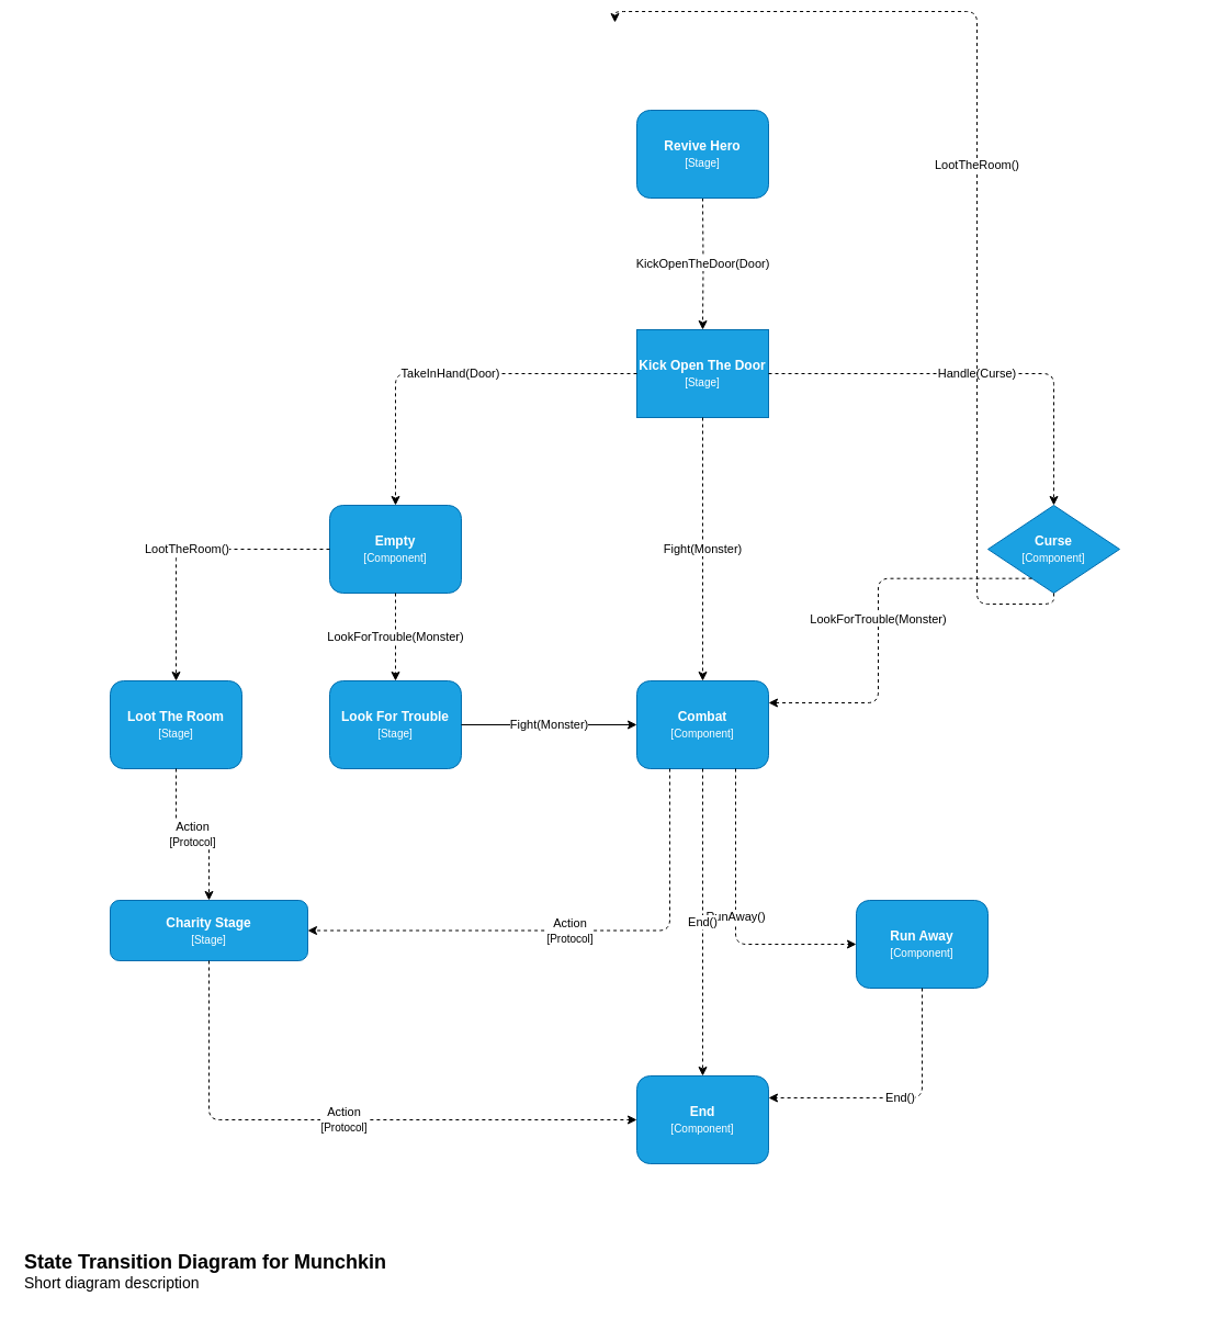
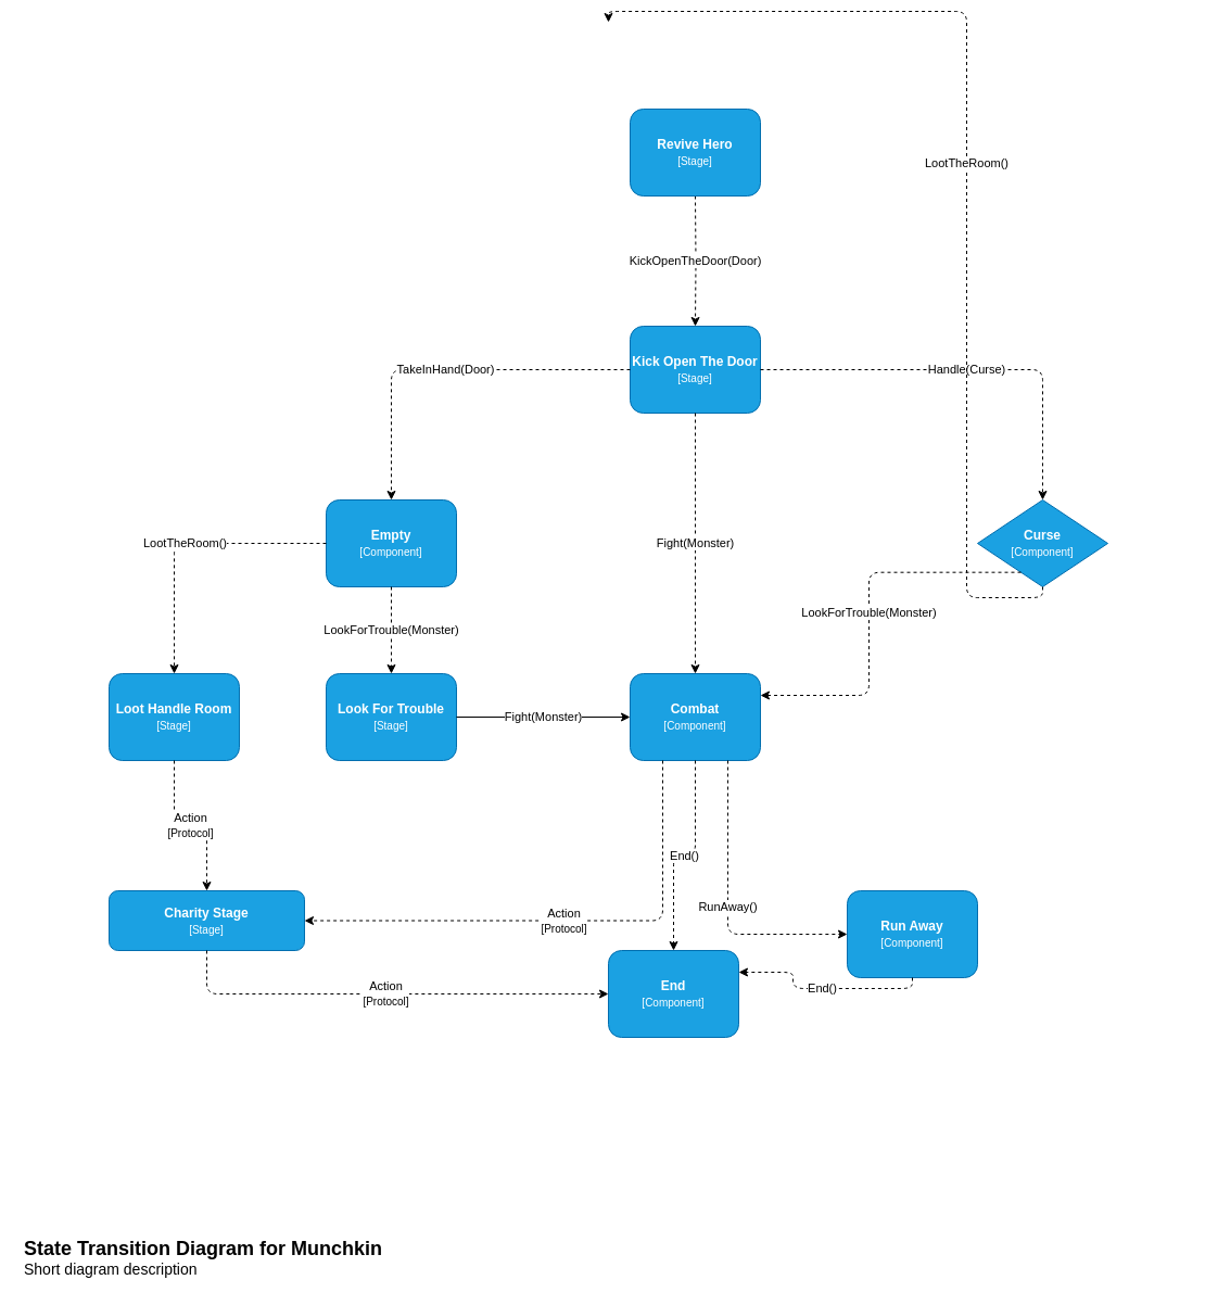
  <mxCell id="0" />
  <mxCell id="1" parent="0" />
  <mxCell id="2" value="&lt;b&gt;&lt;font style=&quot;font-size: 18px&quot;&gt;State Transition Diagram for Munchkin&lt;/font&gt;&lt;/b&gt;&lt;br&gt;&lt;font style=&quot;font-size: 14px&quot;&gt;Short diagram description&lt;/font&gt;" style="rounded=0;whiteSpace=wrap;html=1;verticalAlign=bottom;align=left;strokeColor=none;" parent="1" vertex="1"><mxGeometry x="20" y="20" width="1080" height="1160" as="geometry" /></mxCell>
  <mxCell id="3" value="KickOpenTheDoor(Door)" style="endArrow=classic;html=1;dashed=1;edgeStyle=orthogonalEdgeStyle;" parent="1" target="4" edge="1"><mxGeometry width="50" height="50" relative="1" as="geometry"><mxPoint x="640" y="180" as="sourcePoint" /><mxPoint x="710" y="170" as="targetPoint" /></mxGeometry></mxCell>
- <mxCell id="4" value="&lt;b&gt;Kick Open The Door&lt;br&gt;&lt;/b&gt;&lt;font style=&quot;font-size: 10px&quot;&gt;[Stage]&lt;br&gt;&lt;/font&gt;" style="whiteSpace=wrap;html=1;fillColor=#1ba1e2;strokeColor=#006EAF;fontColor=#ffffff;align=center;rounded=0;" parent="1" vertex="1"><mxGeometry x="580" y="300" width="120" height="80" as="geometry" /></mxCell>
+ <mxCell id="4" value="&lt;b&gt;Kick Open The Door&lt;br&gt;&lt;/b&gt;&lt;font style=&quot;font-size: 10px&quot;&gt;[Stage]&lt;br&gt;&lt;/font&gt;" style="rounded=1;whiteSpace=wrap;html=1;fillColor=#1ba1e2;strokeColor=#006EAF;fontColor=#ffffff;align=center;" parent="1" vertex="1"><mxGeometry x="580" y="300" width="120" height="80" as="geometry" /></mxCell>
  <mxCell id="5" value="&lt;b&gt;Empty&lt;br&gt;&lt;/b&gt;&lt;font style=&quot;font-size: 10px&quot;&gt;[Component]&lt;br&gt;&lt;/font&gt;" style="rounded=1;whiteSpace=wrap;html=1;fillColor=#1ba1e2;strokeColor=#006EAF;fontColor=#ffffff;align=center;" parent="1" vertex="1"><mxGeometry x="300" y="460" width="120" height="80" as="geometry" /></mxCell>
  <mxCell id="6" value="&lt;b&gt;Curse&lt;br&gt;&lt;/b&gt;&lt;font style=&quot;font-size: 10px&quot;&gt;[Component]&lt;br&gt;&lt;/font&gt;" style="rhombus;whiteSpace=wrap;html=1;fillColor=#1ba1e2;strokeColor=#006EAF;fontColor=#ffffff;align=center;" parent="1" vertex="1"><mxGeometry x="900" y="460" width="120" height="80" as="geometry" /></mxCell>
  <mxCell id="7" value="&lt;b&gt;Combat&lt;br&gt;&lt;/b&gt;&lt;font style=&quot;font-size: 10px&quot;&gt;[Component]&lt;br&gt;&lt;/font&gt;" style="rounded=1;whiteSpace=wrap;html=1;fillColor=#1ba1e2;strokeColor=#006EAF;fontColor=#ffffff;align=center;" parent="1" vertex="1"><mxGeometry x="580" y="620" width="120" height="80" as="geometry" /></mxCell>
  <mxCell id="8" value="&lt;b&gt;Run Away&lt;br&gt;&lt;/b&gt;&lt;font style=&quot;font-size: 10px&quot;&gt;[Component]&lt;br&gt;&lt;/font&gt;" style="rounded=1;whiteSpace=wrap;html=1;fillColor=#1ba1e2;strokeColor=#006EAF;fontColor=#ffffff;align=center;" parent="1" vertex="1"><mxGeometry x="780" y="820" width="120" height="80" as="geometry" /></mxCell>
  <mxCell id="9" value="TakeInHand(Door)" style="endArrow=classic;html=1;dashed=1;edgeStyle=orthogonalEdgeStyle;exitX=0;exitY=0.5;exitDx=0;exitDy=0;" parent="1" source="4" target="5" edge="1"><mxGeometry width="50" height="50" relative="1" as="geometry"><mxPoint x="360" y="790" as="sourcePoint" /><mxPoint x="440" y="710" as="targetPoint" /></mxGeometry></mxCell>
  <mxCell id="10" value="Handle(Curse)" style="endArrow=classic;html=1;dashed=1;edgeStyle=orthogonalEdgeStyle;exitX=1;exitY=0.5;exitDx=0;exitDy=0;" parent="1" source="4" target="6" edge="1"><mxGeometry width="50" height="50" relative="1" as="geometry"><mxPoint x="740" y="500" as="sourcePoint" /><mxPoint x="820" y="420" as="targetPoint" /></mxGeometry></mxCell>
  <mxCell id="11" value="Fight(Monster)" style="endArrow=classic;html=1;dashed=1;edgeStyle=orthogonalEdgeStyle;exitX=0.5;exitY=1;exitDx=0;exitDy=0;" parent="1" source="4" target="7" edge="1"><mxGeometry width="50" height="50" relative="1" as="geometry"><mxPoint x="840" y="390" as="sourcePoint" /><mxPoint x="920" y="310" as="targetPoint" /></mxGeometry></mxCell>
  <mxCell id="12" value="RunAway()" style="endArrow=classic;html=1;dashed=1;edgeStyle=orthogonalEdgeStyle;exitX=0.75;exitY=1;exitDx=0;exitDy=0;entryX=0;entryY=0.5;entryDx=0;entryDy=0;" parent="1" source="7" target="8" edge="1"><mxGeometry width="50" height="50" relative="1" as="geometry"><mxPoint x="420" y="810" as="sourcePoint" /><mxPoint x="500" y="730" as="targetPoint" /></mxGeometry></mxCell>
- <mxCell id="13" value="&lt;b&gt;End&lt;br&gt;&lt;/b&gt;&lt;font style=&quot;font-size: 10px&quot;&gt;[Component]&lt;br&gt;&lt;/font&gt;" style="rounded=1;whiteSpace=wrap;html=1;fillColor=#1ba1e2;strokeColor=#006EAF;fontColor=#ffffff;align=center;" parent="1" vertex="1"><mxGeometry x="580" y="980" width="120" height="80" as="geometry" /></mxCell>
+ <mxCell id="13" value="&lt;b&gt;End&lt;br&gt;&lt;/b&gt;&lt;font style=&quot;font-size: 10px&quot;&gt;[Component]&lt;br&gt;&lt;/font&gt;" style="rounded=1;whiteSpace=wrap;html=1;fillColor=#1ba1e2;strokeColor=#006EAF;fontColor=#ffffff;align=center;" parent="1" vertex="1"><mxGeometry x="560" y="875" width="120" height="80" as="geometry" /></mxCell>
  <mxCell id="14" value="LootTheRoom()" style="endArrow=classic;html=1;dashed=1;edgeStyle=orthogonalEdgeStyle;exitX=0;exitY=0.5;exitDx=0;exitDy=0;" parent="1" source="5" target="22" edge="1"><mxGeometry width="50" height="50" relative="1" as="geometry"><mxPoint x="330" y="490" as="sourcePoint" /><mxPoint x="410" y="410" as="targetPoint" /></mxGeometry></mxCell>
  <mxCell id="15" value="LootTheRoom()" style="endArrow=classic;html=1;dashed=1;edgeStyle=orthogonalEdgeStyle;exitX=0.5;exitY=1;exitDx=0;exitDy=0;" parent="1" source="6" target="2" edge="1"><mxGeometry width="50" height="50" relative="1" as="geometry"><mxPoint x="520" y="760" as="sourcePoint" /><mxPoint x="600" y="680" as="targetPoint" /></mxGeometry></mxCell>
  <mxCell id="16" value="End()" style="endArrow=classic;html=1;dashed=1;edgeStyle=orthogonalEdgeStyle;entryX=0.5;entryY=0;entryDx=0;entryDy=0;exitX=0.5;exitY=1;exitDx=0;exitDy=0;" parent="1" source="7" target="13" edge="1"><mxGeometry width="50" height="50" relative="1" as="geometry"><mxPoint x="360" y="850" as="sourcePoint" /><mxPoint x="440" y="770" as="targetPoint" /></mxGeometry></mxCell>
  <mxCell id="17" value="LookForTrouble(Monster)" style="endArrow=classic;html=1;dashed=1;edgeStyle=orthogonalEdgeStyle;" parent="1" source="5" target="21" edge="1"><mxGeometry width="50" height="50" relative="1" as="geometry"><mxPoint x="300" y="800" as="sourcePoint" /><mxPoint x="380" y="720" as="targetPoint" /></mxGeometry></mxCell>
  <mxCell id="18" value="LookForTrouble(Monster)" style="endArrow=classic;html=1;dashed=1;edgeStyle=orthogonalEdgeStyle;exitX=0.25;exitY=1;exitDx=0;exitDy=0;entryX=1;entryY=0.25;entryDx=0;entryDy=0;" parent="1" source="6" target="7" edge="1"><mxGeometry width="50" height="50" relative="1" as="geometry"><mxPoint x="740" y="640" as="sourcePoint" /><mxPoint x="820" y="560" as="targetPoint" /></mxGeometry></mxCell>
  <mxCell id="19" value="End()" style="endArrow=classic;html=1;dashed=1;edgeStyle=orthogonalEdgeStyle;entryX=1;entryY=0.25;entryDx=0;entryDy=0;exitX=0.5;exitY=1;exitDx=0;exitDy=0;" parent="1" source="8" target="13" edge="1"><mxGeometry width="50" height="50" relative="1" as="geometry"><mxPoint x="180" y="680" as="sourcePoint" /><mxPoint x="260" y="600" as="targetPoint" /></mxGeometry></mxCell>
  <mxCell id="20" value="&lt;b&gt;Revive Hero&lt;br&gt;&lt;/b&gt;&lt;font style=&quot;font-size: 10px&quot;&gt;[Stage]&lt;br&gt;&lt;/font&gt;" style="rounded=1;whiteSpace=wrap;html=1;fillColor=#1ba1e2;strokeColor=#006EAF;fontColor=#ffffff;align=center;" vertex="1" parent="1"><mxGeometry x="580" y="100" width="120" height="80" as="geometry" /></mxCell>
  <mxCell id="21" value="&lt;b&gt;Look For Trouble&lt;br&gt;&lt;/b&gt;&lt;font style=&quot;font-size: 10px&quot;&gt;[Stage]&lt;br&gt;&lt;/font&gt;" style="rounded=1;whiteSpace=wrap;html=1;fillColor=#1ba1e2;strokeColor=#006EAF;fontColor=#ffffff;align=center;" vertex="1" parent="1"><mxGeometry x="300" y="620" width="120" height="80" as="geometry" /></mxCell>
- <mxCell id="22" value="&lt;b&gt;Loot The Room&lt;br&gt;&lt;/b&gt;&lt;font style=&quot;font-size: 10px&quot;&gt;[Stage]&lt;br&gt;&lt;/font&gt;" style="rounded=1;whiteSpace=wrap;html=1;fillColor=#1ba1e2;strokeColor=#006EAF;fontColor=#ffffff;align=center;" vertex="1" parent="1"><mxGeometry x="100" y="620" width="120" height="80" as="geometry" /></mxCell>
+ <mxCell id="22" value="&lt;b&gt;Loot Handle Room&lt;br&gt;&lt;/b&gt;&lt;font style=&quot;font-size: 10px&quot;&gt;[Stage]&lt;br&gt;&lt;/font&gt;" style="rounded=1;whiteSpace=wrap;html=1;fillColor=#1ba1e2;strokeColor=#006EAF;fontColor=#ffffff;align=center;" vertex="1" parent="1"><mxGeometry x="100" y="620" width="120" height="80" as="geometry" /></mxCell>
  <mxCell id="23" value="Fight(Monster)" style="endArrow=classic;html=1;dashed=0;edgeStyle=orthogonalEdgeStyle;" edge="1" parent="1" source="21" target="7"><mxGeometry width="50" height="50" relative="1" as="geometry"><mxPoint x="450" y="550" as="sourcePoint" /><mxPoint x="450" y="630" as="targetPoint" /></mxGeometry></mxCell>
  <mxCell id="24" value="&lt;b&gt;Charity Stage&lt;br&gt;&lt;/b&gt;&lt;font style=&quot;font-size: 10px&quot;&gt;[Stage]&lt;br&gt;&lt;/font&gt;" style="rounded=1;whiteSpace=wrap;html=1;fillColor=#1ba1e2;strokeColor=#006EAF;fontColor=#ffffff;align=center;" vertex="1" parent="1"><mxGeometry x="100" y="820" width="180" height="55" as="geometry" /></mxCell>
  <mxCell id="25" value="Action&lt;br&gt;&lt;font style=&quot;font-size: 10px&quot;&gt;[Protocol]&lt;/font&gt;" style="endArrow=classic;html=1;dashed=1;edgeStyle=orthogonalEdgeStyle;" edge="1" parent="1" source="22" target="24"><mxGeometry width="50" height="50" relative="1" as="geometry"><mxPoint x="-140" y="800" as="sourcePoint" /><mxPoint x="-60" y="720" as="targetPoint" /></mxGeometry></mxCell>
  <mxCell id="26" value="Action&lt;br&gt;&lt;font style=&quot;font-size: 10px&quot;&gt;[Protocol]&lt;/font&gt;" style="endArrow=classic;html=1;dashed=1;edgeStyle=orthogonalEdgeStyle;exitX=0.5;exitY=1;exitDx=0;exitDy=0;entryX=0;entryY=0.5;entryDx=0;entryDy=0;" edge="1" parent="1" source="24" target="13"><mxGeometry width="50" height="50" relative="1" as="geometry"><mxPoint x="-90" y="990" as="sourcePoint" /><mxPoint x="-10" y="910" as="targetPoint" /></mxGeometry></mxCell>
  <mxCell id="27" value="Action&lt;br&gt;&lt;font style=&quot;font-size: 10px&quot;&gt;[Protocol]&lt;/font&gt;" style="endArrow=classic;html=1;dashed=1;edgeStyle=orthogonalEdgeStyle;exitX=0.25;exitY=1;exitDx=0;exitDy=0;entryX=1;entryY=0.5;entryDx=0;entryDy=0;" edge="1" parent="1" source="7" target="24"><mxGeometry width="50" height="50" relative="1" as="geometry"><mxPoint x="-160" y="780" as="sourcePoint" /><mxPoint x="-80" y="700" as="targetPoint" /></mxGeometry></mxCell>
